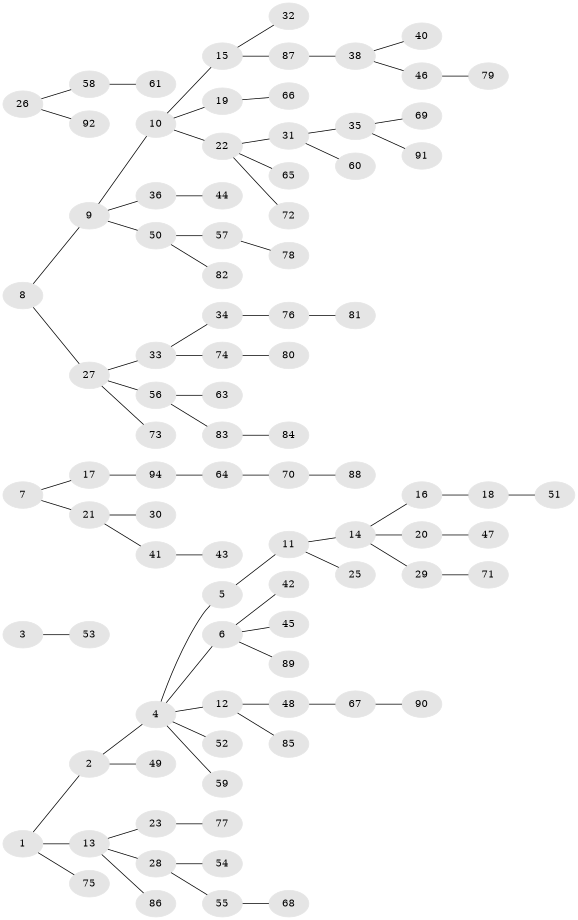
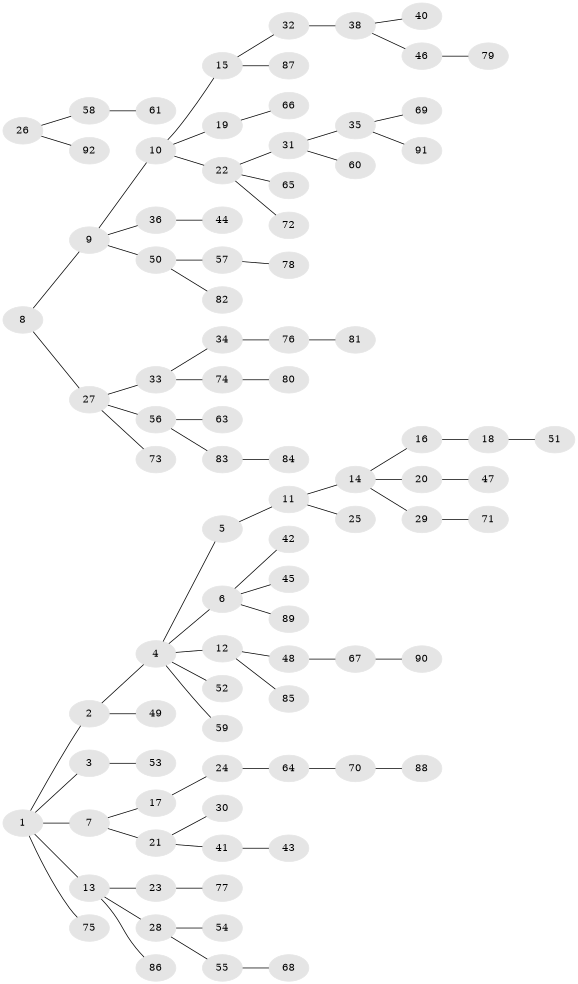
  graph {
    rankdir=LR
    node [color=gray90 style=filled]
    1
    2
    3
    7
    13
    75
    4
    49
    53
    17
    21
    23
    28
    86
    5
    6
    12
    52
    59
    11
    42
    45
    89
    48
    85
    14
    25
    8
    9
    27
-   24 [label=94]
+   24
    30
    41
    10
    36
    50
    33
    56
    73
    15
    19
    22
    44
    57
    82
    32
    87
    66
    31
    65
    72
    16
    20
    29
    67
    77
    54
    55
    18
    47
    71
    38
    51
    64
    26
    58
    n67 [label=92]
    43
    35
    60
    70
    61
    34
    74
    63
    83
    68
    69
    91
    40
    46
    76
    80
    81
    79
    90
    78
    84
    88
    1 -- 2
+   1 -- 3
+   1 -- 7
    1 -- 13
    1 -- 75
    2 -- 4
    2 -- 49
    3 -- 53
    7 -- 17
    7 -- 21
    13 -- 23
    13 -- 28
    13 -- 86
    4 -- 5
    4 -- 6
    4 -- 12
    4 -- 52
    4 -- 59
    17 -- 24
    21 -- 30
    21 -- 41
    23 -- 77
    28 -- 54
    28 -- 55
    5 -- 11
    6 -- 42
    6 -- 45
    6 -- 89
    12 -- 48
    12 -- 85
    11 -- 14
    11 -- 25
    48 -- 67
    14 -- 16
    14 -- 20
    14 -- 29
    8 -- 9
    8 -- 27
    9 -- 10
    9 -- 36
    9 -- 50
    27 -- 33
    27 -- 56
    27 -- 73
    24 -- 64
    41 -- 43
    10 -- 15
    10 -- 19
    10 -- 22
    36 -- 44
    50 -- 57
    50 -- 82
    33 -- 34
    33 -- 74
    56 -- 63
    56 -- 83
    15 -- 32
    15 -- 87
    19 -- 66
    22 -- 31
    22 -- 65
    22 -- 72
    57 -- 78
-   87 -- 38
+   32 -- 38
    31 -- 35
    31 -- 60
    16 -- 18
    20 -- 47
    29 -- 71
    67 -- 90
    55 -- 68
    18 -- 51
    38 -- 40
    38 -- 46
    64 -- 70
    26 -- 58
    26 -- n67
    58 -- 61
    35 -- 69
    35 -- 91
    70 -- 88
    34 -- 76
    74 -- 80
    83 -- 84
    46 -- 79
    76 -- 81
  }
